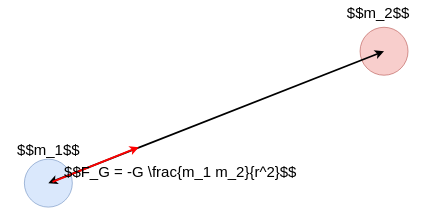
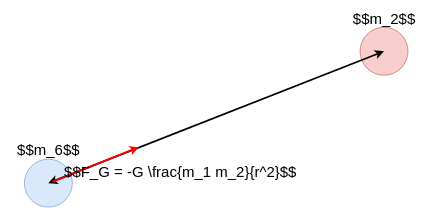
  <mxCell id="0" />
  <mxCell id="1" parent="0" />
  <mxCell id="2" value="" style="ellipse;whiteSpace=wrap;html=1;aspect=fixed;fillColor=#dae8fc;strokeColor=#6c8ebf;" vertex="1" parent="1"><mxGeometry x="40" y="265" width="80" height="80" as="geometry" /></mxCell>
  <mxCell id="3" value="" style="ellipse;whiteSpace=wrap;html=1;aspect=fixed;fillColor=#f8cecc;strokeColor=#b85450;" vertex="1" parent="1"><mxGeometry x="600" y="45" width="80" height="80" as="geometry" /></mxCell>
- <mxCell id="4" value="&lt;font style=&quot;font-size: 25px&quot;&gt;$$m_1$$&lt;/font&gt;" style="text;html=1;resizable=0;autosize=1;align=center;verticalAlign=middle;points=[];fillColor=none;strokeColor=none;rounded=0;" vertex="1" parent="1"><mxGeometry x="20" y="239" width="120" height="20" as="geometry" /></mxCell>
- <mxCell id="5" value="&lt;font style=&quot;font-size: 25px&quot;&gt;$$m_2$$&lt;/font&gt;" style="text;html=1;resizable=0;autosize=1;align=center;verticalAlign=middle;points=[];fillColor=none;strokeColor=none;rounded=0;" vertex="1" parent="1"><mxGeometry x="570" y="10" width="120" height="20" as="geometry" /></mxCell>
+ <mxCell id="4" value="&lt;font style=&quot;font-size: 25px&quot;&gt;$$m_6$$&lt;/font&gt;" style="text;html=1;resizable=0;autosize=1;align=center;verticalAlign=middle;points=[];fillColor=none;strokeColor=none;rounded=0;" vertex="1" parent="1"><mxGeometry x="20" y="239" width="120" height="20" as="geometry" /></mxCell>
+ <mxCell id="5" value="&lt;font style=&quot;font-size: 25px&quot;&gt;$$m_2$$&lt;/font&gt;" style="text;html=1;resizable=0;autosize=1;align=center;verticalAlign=middle;points=[];fillColor=none;strokeColor=none;rounded=0;" vertex="1" parent="1"><mxGeometry x="580" y="20" width="120" height="20" as="geometry" /></mxCell>
  <mxCell id="6" value="" style="endArrow=classic;startArrow=classic;html=1;rounded=0;fontSize=25;entryX=0.5;entryY=0.5;entryDx=0;entryDy=0;entryPerimeter=0;strokeWidth=3;" edge="1" parent="1" target="3"><mxGeometry width="50" height="50" relative="1" as="geometry"><mxPoint x="80" y="305" as="sourcePoint" /><mxPoint x="390" y="215" as="targetPoint" /></mxGeometry></mxCell>
  <mxCell id="7" value="" style="endArrow=classic;html=1;rounded=0;fontSize=25;strokeWidth=3;strokeColor=#FF0000;" edge="1" parent="1"><mxGeometry width="50" height="50" relative="1" as="geometry"><mxPoint x="87" y="303" as="sourcePoint" /><mxPoint x="231" y="245" as="targetPoint" /></mxGeometry></mxCell>
  <mxCell id="8" value="&lt;font style=&quot;font-size: 25px&quot;&gt;$$F_G = -G \frac{m_1 m_2}{r^2}$$&lt;/font&gt;" style="text;html=1;resizable=0;autosize=1;align=center;verticalAlign=middle;points=[];fillColor=none;strokeColor=none;rounded=0;" vertex="1" parent="1"><mxGeometry x="100" y="275" width="400" height="20" as="geometry" /></mxCell>
